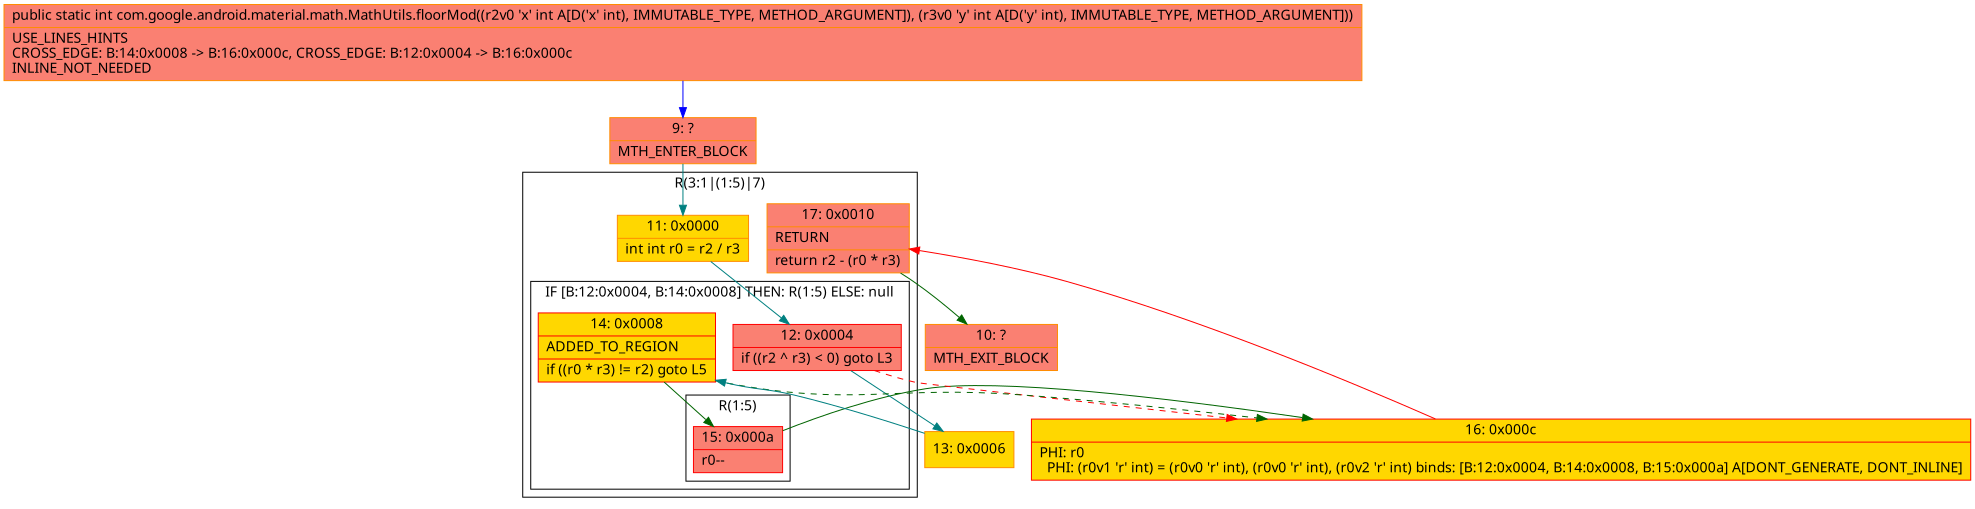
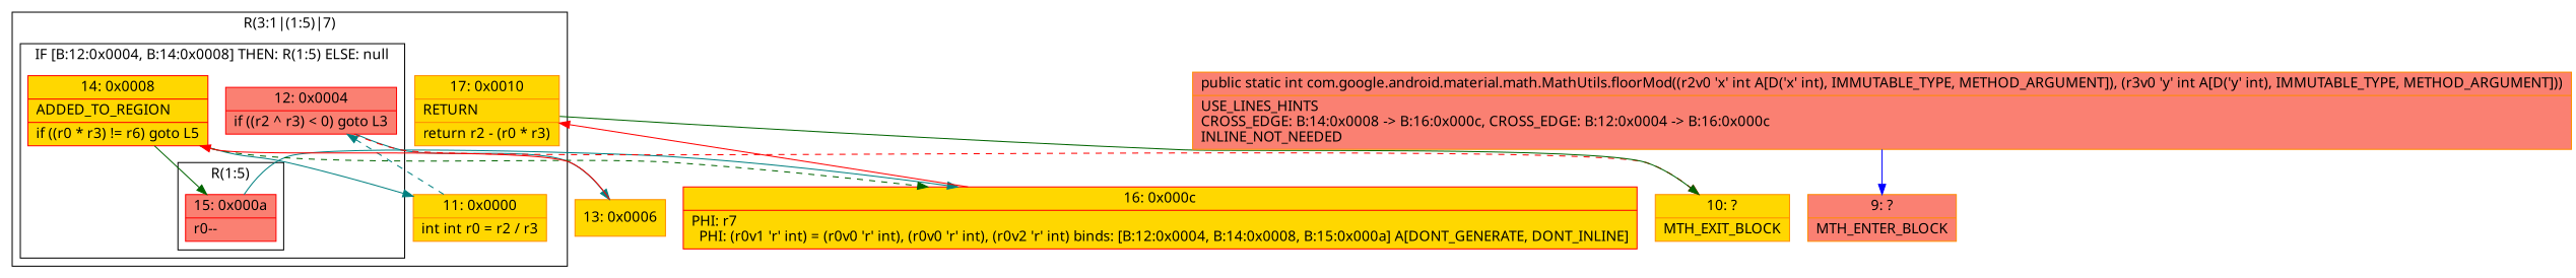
  digraph {
    fontname="Noto Sans"
    node [color=darkorange fillcolor=salmon fontname="Noto Sans" shape=record style=filled]
    edge [color=teal fontname="Noto Sans"]
    n1 [color=red label="{15\:\ 0x000a|r0\-\-\l}"]
    n2 [color=red label="{12\:\ 0x0004|if ((r2 ^ r3) \< 0) goto L3\l}"]
-   n3 [color=red fillcolor=gold label="{14\:\ 0x0008|ADDED_TO_REGION\l|if ((r0 * r3) != r2) goto L5\l}"]
+   n3 [color=red fillcolor=gold label="{14\:\ 0x0008|ADDED_TO_REGION\l|if ((r0 * r3) != r6) goto L5\l}"]
    n4 [fillcolor=gold label="{11\:\ 0x0000|int int r0 = r2 \/ r3\l}"]
-   n5 [label="{17\:\ 0x0010|RETURN\l|return r2 \- (r0 * r3)\l}"]
-   n6 [color=red fillcolor=gold label="{16\:\ 0x000c|PHI: r0 \l  PHI: (r0v1 'r' int) = (r0v0 'r' int), (r0v0 'r' int), (r0v2 'r' int) binds: [B:12:0x0004, B:14:0x0008, B:15:0x000a] A[DONT_GENERATE, DONT_INLINE]\l}"]
+   n5 [fillcolor=gold label="{17\:\ 0x0010|RETURN\l|return r2 \- (r0 * r3)\l}"]
+   n6 [color=red fillcolor=gold label="{16\:\ 0x000c|PHI: r7 \l  PHI: (r0v1 'r' int) = (r0v0 'r' int), (r0v0 'r' int), (r0v2 'r' int) binds: [B:12:0x0004, B:14:0x0008, B:15:0x000a] A[DONT_GENERATE, DONT_INLINE]\l}"]
    n7 [fillcolor=gold label="{13\:\ 0x0006}"]
-   n8 [label="{10\:\ ?|MTH_EXIT_BLOCK\l}"]
+   n8 [fillcolor=gold label="{10\:\ ?|MTH_EXIT_BLOCK\l}"]
    n9 [label="{9\:\ ?|MTH_ENTER_BLOCK\l}"]
    n10 [label="{public static int com.google.android.material.math.MathUtils.floorMod((r2v0 'x' int A[D('x' int), IMMUTABLE_TYPE, METHOD_ARGUMENT]), (r3v0 'y' int A[D('y' int), IMMUTABLE_TYPE, METHOD_ARGUMENT]))  | USE_LINES_HINTS\lCROSS_EDGE: B:14:0x0008 \-\> B:16:0x000c, CROSS_EDGE: B:12:0x0004 \-\> B:16:0x000c\lINLINE_NOT_NEEDED\l}"]
    subgraph cluster_1 {
      label="R(3:1|(1:5)|7)"
      n4
      n5
      subgraph cluster_2 {
        label="IF [B:12:0x0004, B:14:0x0008] THEN: R(1:5) ELSE: null"
        n2
        n3
        subgraph cluster_3 {
          label="R(1:5)"
          n1
        }
      }
    }
-   n1 -> n6 [color=darkgreen]
-   n2 -> n6 [color=red style=dashed]
+   n1 -> n6
+   n2 -> n8 [color=red style=dashed]
    n2 -> n7
    n3 -> n1 [color=darkgreen]
    n3 -> n6 [color=darkgreen style=dashed]
-   n4 -> n2
+   n4 -> n2 [style=dashed]
    n5 -> n8 [color=darkgreen]
    n6 -> n5 [color=red]
-   n7 -> n3
-   n9 -> n4
+   n7 -> n3 [color=red]
+   n3 -> n4
    n10 -> n9 [color=blue]
  }
